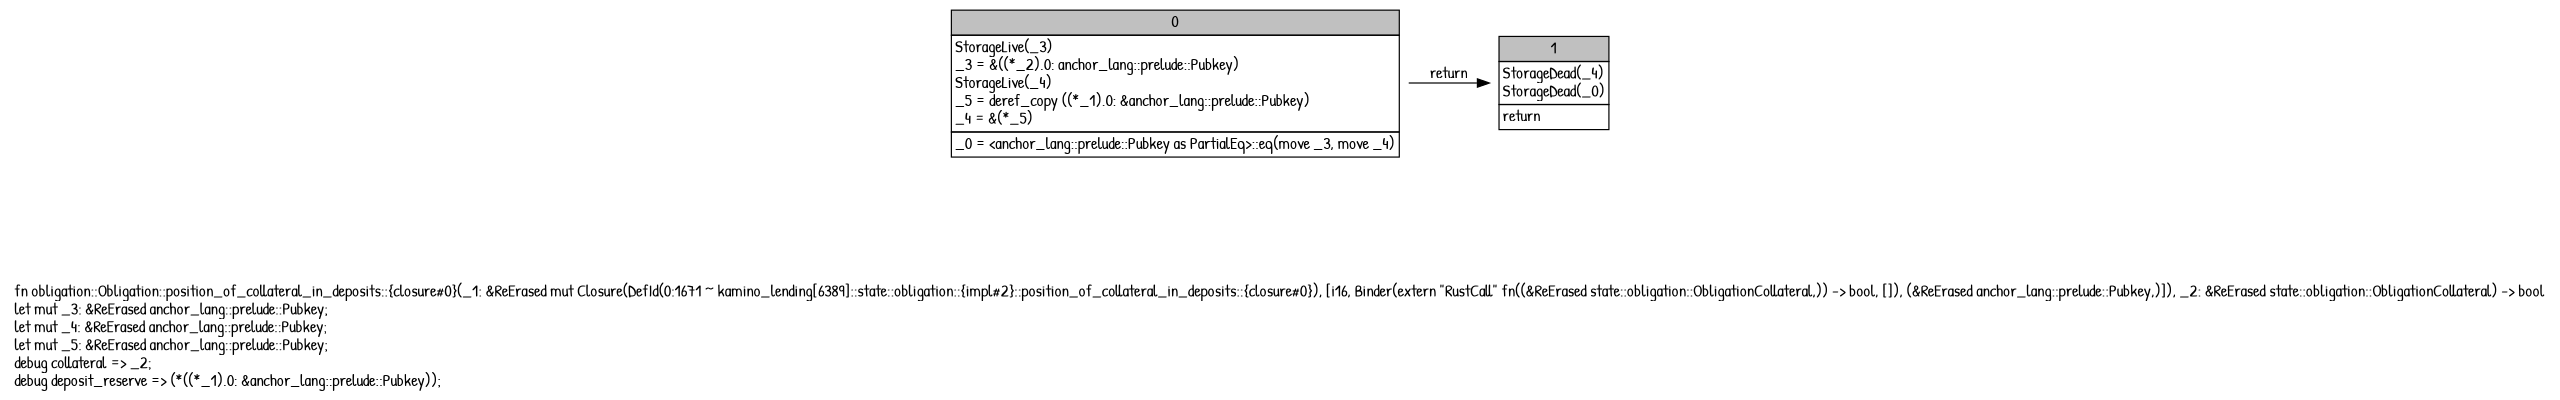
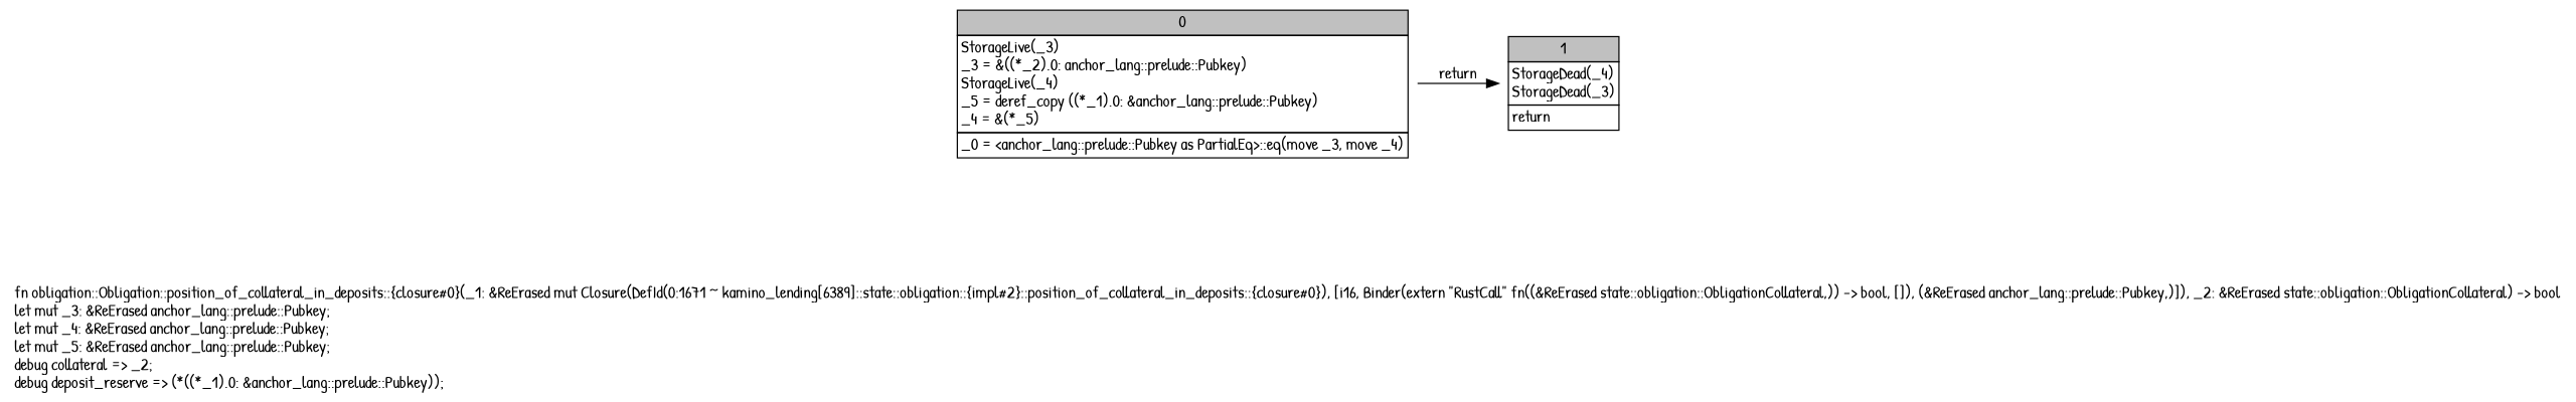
  digraph {
    fontname="Patrick Hand"
    label=<fn obligation::Obligation::position_of_collateral_in_deposits::{closure#0}(_1: &amp;ReErased mut Closure(DefId(0:1671 ~ kamino_lending[6389]::state::obligation::{impl#2}::position_of_collateral_in_deposits::{closure#0}), [i16, Binder(extern &quot;RustCall&quot; fn((&amp;ReErased state::obligation::ObligationCollateral,)) -&gt; bool, []), (&amp;ReErased anchor_lang::prelude::Pubkey,)]), _2: &amp;ReErased state::obligation::ObligationCollateral) -&gt; bool<br align="left"/>let mut _3: &amp;ReErased anchor_lang::prelude::Pubkey;<br align="left"/>let mut _4: &amp;ReErased anchor_lang::prelude::Pubkey;<br align="left"/>let mut _5: &amp;ReErased anchor_lang::prelude::Pubkey;<br align="left"/>debug collateral =&gt; _2;<br align="left"/>debug deposit_reserve =&gt; (*((*_1).0: &amp;anchor_lang::prelude::Pubkey));<br align="left"/>>
    rankdir=LR
    node [fontname="Patrick Hand" shape=none]
    n1 [label=<<table border="0" cellborder="1" cellspacing="0"><tr><td bgcolor="gray" align="center" colspan="1">0</td></tr><tr><td align="left" balign="left">StorageLive(_3)<br/>_3 = &amp;((*_2).0: anchor_lang::prelude::Pubkey)<br/>StorageLive(_4)<br/>_5 = deref_copy ((*_1).0: &amp;anchor_lang::prelude::Pubkey)<br/>_4 = &amp;(*_5)<br/></td></tr><tr><td align="left">_0 = &lt;anchor_lang::prelude::Pubkey as PartialEq&gt;::eq(move _3, move _4)</td></tr></table>>]
-   n2 [label=<<table border="0" cellborder="1" cellspacing="0"><tr><td bgcolor="gray" align="center" colspan="1">1</td></tr><tr><td align="left" balign="left">StorageDead(_4)<br/>StorageDead(_0)<br/></td></tr><tr><td align="left">return</td></tr></table>>]
+   n2 [label=<<table border="0" cellborder="1" cellspacing="0"><tr><td bgcolor="gray" align="center" colspan="1">1</td></tr><tr><td align="left" balign="left">StorageDead(_4)<br/>StorageDead(_3)<br/></td></tr><tr><td align="left">return</td></tr></table>>]
    n1 -> n2 [fontname="Patrick Hand" label=return]
  }
